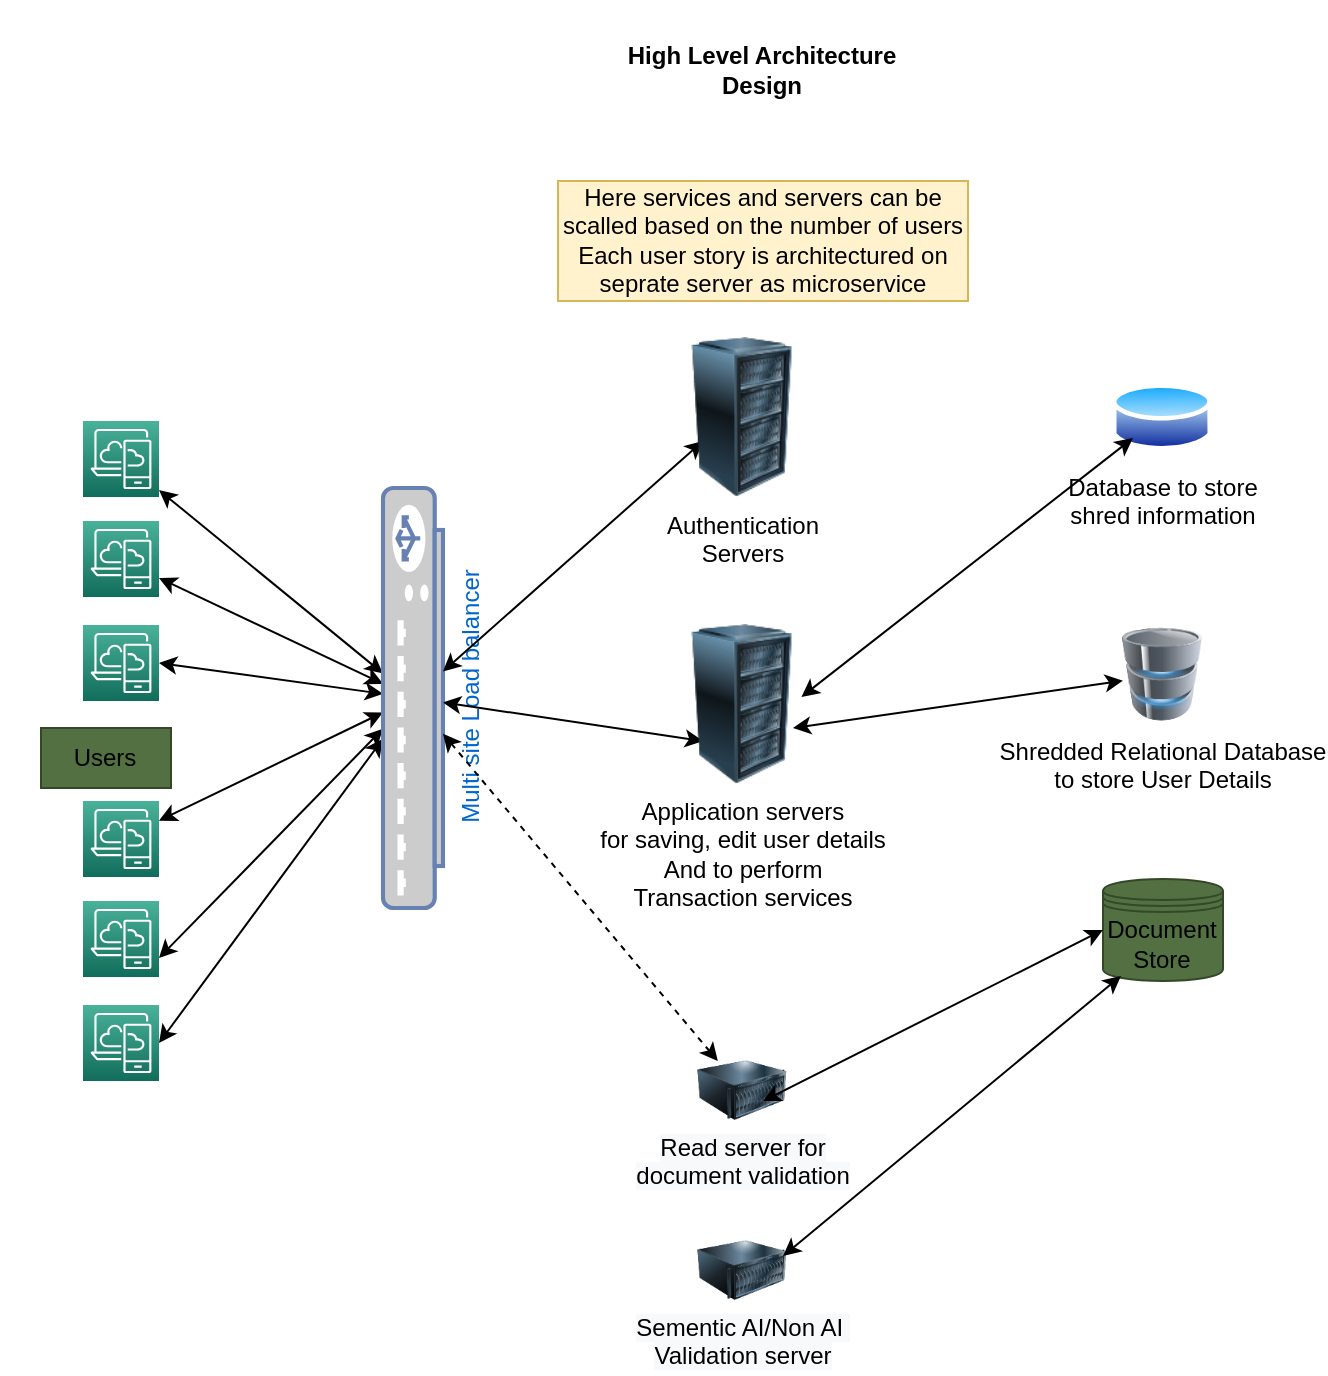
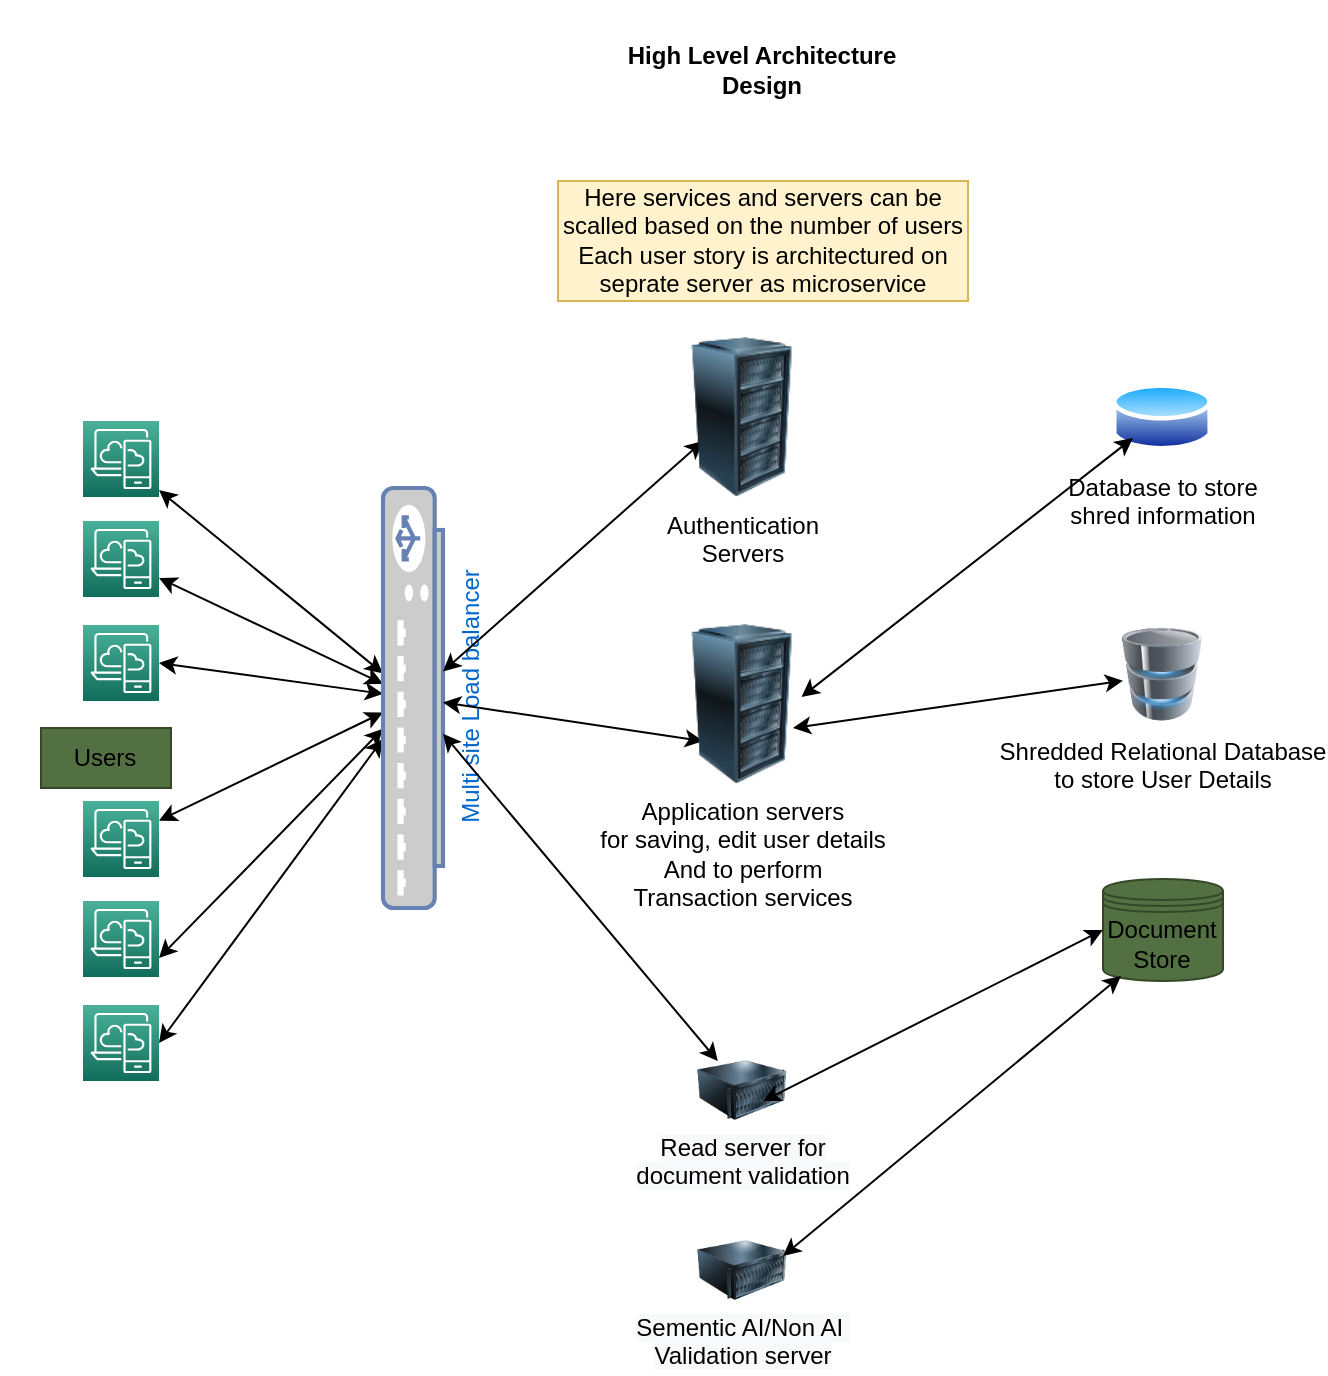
  <mxCell id="0" />
  <mxCell id="1" parent="0" />
  <mxCell id="2" value="Here services and servers can be scalled based on the number of users&lt;br&gt;Each user story is architectured on seprate server as microservice" style="whiteSpace=wrap;html=1;fillColor=#fff2cc;strokeColor=#d6b656;" vertex="1" parent="1"><mxGeometry x="278.5" y="90" width="205" height="60" as="geometry" /></mxCell>
  <mxCell id="3" value="Users" style="rounded=0;whiteSpace=wrap;html=1;fillColor=#527041;strokeColor=#344729;" vertex="1" parent="1"><mxGeometry x="20" y="363.5" width="65" height="30" as="geometry" /></mxCell>
  <mxCell id="4" value="&lt;b&gt;High Level Architecture Design&lt;/b&gt;" style="text;html=1;strokeColor=none;fillColor=none;align=center;verticalAlign=middle;whiteSpace=wrap;rounded=0;" vertex="1" parent="1"><mxGeometry x="311" y="20" width="140" height="30" as="geometry" /></mxCell>
  <mxCell id="5" value="" style="endArrow=classic;startArrow=classic;html=1;rounded=0;" edge="1" parent="1" source="8" target="17"><mxGeometry width="50" height="50" relative="1" as="geometry"><mxPoint x="81" y="230" as="sourcePoint" /><mxPoint x="188.5" y="326.084" as="targetPoint" /></mxGeometry></mxCell>
  <mxCell id="6" value="" style="endArrow=classic;startArrow=classic;html=1;rounded=0;exitX=1;exitY=0.75;exitDx=0;exitDy=0;exitPerimeter=0;" edge="1" parent="1" source="9" target="17"><mxGeometry width="50" height="50" relative="1" as="geometry"><mxPoint x="81" y="270" as="sourcePoint" /><mxPoint x="188.5" y="335.793" as="targetPoint" /></mxGeometry></mxCell>
  <mxCell id="7" value="" style="endArrow=classic;startArrow=classic;html=1;rounded=0;exitX=1;exitY=0.5;exitDx=0;exitDy=0;exitPerimeter=0;" edge="1" parent="1" source="10" target="17"><mxGeometry width="50" height="50" relative="1" as="geometry"><mxPoint x="81" y="310" as="sourcePoint" /><mxPoint x="188.5" y="344.933" as="targetPoint" /></mxGeometry></mxCell>
  <mxCell id="8" value="" style="sketch=0;points=[[0,0,0],[0.25,0,0],[0.5,0,0],[0.75,0,0],[1,0,0],[0,1,0],[0.25,1,0],[0.5,1,0],[0.75,1,0],[1,1,0],[0,0.25,0],[0,0.5,0],[0,0.75,0],[1,0.25,0],[1,0.5,0],[1,0.75,0]];outlineConnect=0;fontColor=#232F3E;gradientColor=#4AB29A;gradientDirection=north;fillColor=#116D5B;strokeColor=#ffffff;dashed=0;verticalLabelPosition=bottom;verticalAlign=top;align=center;html=1;fontSize=12;fontStyle=0;aspect=fixed;shape=mxgraph.aws4.resourceIcon;resIcon=mxgraph.aws4.desktop_and_app_streaming;" vertex="1" parent="1"><mxGeometry x="41" y="210" width="38" height="38" as="geometry" /></mxCell>
  <mxCell id="9" value="" style="sketch=0;points=[[0,0,0],[0.25,0,0],[0.5,0,0],[0.75,0,0],[1,0,0],[0,1,0],[0.25,1,0],[0.5,1,0],[0.75,1,0],[1,1,0],[0,0.25,0],[0,0.5,0],[0,0.75,0],[1,0.25,0],[1,0.5,0],[1,0.75,0]];outlineConnect=0;fontColor=#232F3E;gradientColor=#4AB29A;gradientDirection=north;fillColor=#116D5B;strokeColor=#ffffff;dashed=0;verticalLabelPosition=bottom;verticalAlign=top;align=center;html=1;fontSize=12;fontStyle=0;aspect=fixed;shape=mxgraph.aws4.resourceIcon;resIcon=mxgraph.aws4.desktop_and_app_streaming;" vertex="1" parent="1"><mxGeometry x="41" y="260" width="38" height="38" as="geometry" /></mxCell>
  <mxCell id="10" value="" style="sketch=0;points=[[0,0,0],[0.25,0,0],[0.5,0,0],[0.75,0,0],[1,0,0],[0,1,0],[0.25,1,0],[0.5,1,0],[0.75,1,0],[1,1,0],[0,0.25,0],[0,0.5,0],[0,0.75,0],[1,0.25,0],[1,0.5,0],[1,0.75,0]];outlineConnect=0;fontColor=#232F3E;gradientColor=#4AB29A;gradientDirection=north;fillColor=#116D5B;strokeColor=#ffffff;dashed=0;verticalLabelPosition=bottom;verticalAlign=top;align=center;html=1;fontSize=12;fontStyle=0;aspect=fixed;shape=mxgraph.aws4.resourceIcon;resIcon=mxgraph.aws4.desktop_and_app_streaming;" vertex="1" parent="1"><mxGeometry x="41" y="312" width="38" height="38" as="geometry" /></mxCell>
  <mxCell id="11" value="" style="endArrow=classic;startArrow=classic;html=1;rounded=0;" edge="1" parent="1" source="14" target="17"><mxGeometry width="50" height="50" relative="1" as="geometry"><mxPoint x="81" y="420" as="sourcePoint" /><mxPoint x="190.36" y="381.96" as="targetPoint" /></mxGeometry></mxCell>
  <mxCell id="12" value="" style="endArrow=classic;startArrow=classic;html=1;rounded=0;exitX=1;exitY=0.75;exitDx=0;exitDy=0;exitPerimeter=0;" edge="1" parent="1" source="15" target="17"><mxGeometry width="50" height="50" relative="1" as="geometry"><mxPoint x="81" y="460" as="sourcePoint" /><mxPoint x="191" y="390" as="targetPoint" /></mxGeometry></mxCell>
  <mxCell id="13" value="" style="endArrow=classic;startArrow=classic;html=1;rounded=0;exitX=1;exitY=0.5;exitDx=0;exitDy=0;exitPerimeter=0;" edge="1" parent="1" source="16" target="17"><mxGeometry width="50" height="50" relative="1" as="geometry"><mxPoint x="81" y="500" as="sourcePoint" /><mxPoint x="181" y="430" as="targetPoint" /></mxGeometry></mxCell>
  <mxCell id="14" value="" style="sketch=0;points=[[0,0,0],[0.25,0,0],[0.5,0,0],[0.75,0,0],[1,0,0],[0,1,0],[0.25,1,0],[0.5,1,0],[0.75,1,0],[1,1,0],[0,0.25,0],[0,0.5,0],[0,0.75,0],[1,0.25,0],[1,0.5,0],[1,0.75,0]];outlineConnect=0;fontColor=#232F3E;gradientColor=#4AB29A;gradientDirection=north;fillColor=#116D5B;strokeColor=#ffffff;dashed=0;verticalLabelPosition=bottom;verticalAlign=top;align=center;html=1;fontSize=12;fontStyle=0;aspect=fixed;shape=mxgraph.aws4.resourceIcon;resIcon=mxgraph.aws4.desktop_and_app_streaming;" vertex="1" parent="1"><mxGeometry x="41" y="400" width="38" height="38" as="geometry" /></mxCell>
  <mxCell id="15" value="" style="sketch=0;points=[[0,0,0],[0.25,0,0],[0.5,0,0],[0.75,0,0],[1,0,0],[0,1,0],[0.25,1,0],[0.5,1,0],[0.75,1,0],[1,1,0],[0,0.25,0],[0,0.5,0],[0,0.75,0],[1,0.25,0],[1,0.5,0],[1,0.75,0]];outlineConnect=0;fontColor=#232F3E;gradientColor=#4AB29A;gradientDirection=north;fillColor=#116D5B;strokeColor=#ffffff;dashed=0;verticalLabelPosition=bottom;verticalAlign=top;align=center;html=1;fontSize=12;fontStyle=0;aspect=fixed;shape=mxgraph.aws4.resourceIcon;resIcon=mxgraph.aws4.desktop_and_app_streaming;" vertex="1" parent="1"><mxGeometry x="41" y="450" width="38" height="38" as="geometry" /></mxCell>
  <mxCell id="16" value="" style="sketch=0;points=[[0,0,0],[0.25,0,0],[0.5,0,0],[0.75,0,0],[1,0,0],[0,1,0],[0.25,1,0],[0.5,1,0],[0.75,1,0],[1,1,0],[0,0.25,0],[0,0.5,0],[0,0.75,0],[1,0.25,0],[1,0.5,0],[1,0.75,0]];outlineConnect=0;fontColor=#232F3E;gradientColor=#4AB29A;gradientDirection=north;fillColor=#116D5B;strokeColor=#ffffff;dashed=0;verticalLabelPosition=bottom;verticalAlign=top;align=center;html=1;fontSize=12;fontStyle=0;aspect=fixed;shape=mxgraph.aws4.resourceIcon;resIcon=mxgraph.aws4.desktop_and_app_streaming;" vertex="1" parent="1"><mxGeometry x="41" y="502" width="38" height="38" as="geometry" /></mxCell>
  <mxCell id="17" value="Multi site Load balancer" style="fontColor=#0066CC;verticalAlign=top;verticalLabelPosition=bottom;labelPosition=center;align=center;html=1;outlineConnect=0;fillColor=#CCCCCC;strokeColor=#6881B3;gradientColor=none;gradientDirection=north;strokeWidth=2;shape=mxgraph.networks.load_balancer;rotation=-90;" vertex="1" parent="1"><mxGeometry x="101" y="333.5" width="210" height="30" as="geometry" /></mxCell>
  <mxCell id="18" value="" style="endArrow=classic;startArrow=classic;html=1;rounded=0;" edge="1" parent="1" source="17"><mxGeometry width="50" height="50" relative="1" as="geometry"><mxPoint x="224.5" y="319.996" as="sourcePoint" /><mxPoint x="351" y="220" as="targetPoint" /></mxGeometry></mxCell>
  <mxCell id="19" value="" style="endArrow=classic;startArrow=classic;html=1;rounded=0;" edge="1" parent="1" source="17"><mxGeometry width="50" height="50" relative="1" as="geometry"><mxPoint x="234.5" y="372.946" as="sourcePoint" /><mxPoint x="351" y="370" as="targetPoint" /></mxGeometry></mxCell>
  <mxCell id="20" value="&lt;span style=&quot;background-color: rgb(248 , 249 , 250)&quot;&gt;Read server for &lt;br&gt;document validation&lt;br&gt;&lt;/span&gt;" style="image;html=1;image=img/lib/clip_art/computers/Server_128x128.png;strokeColor=#344729;fillColor=#527041;" vertex="1" parent="1"><mxGeometry x="331" y="530" width="80" height="30" as="geometry" /></mxCell>
- <mxCell id="21" value="" style="endArrow=classic;startArrow=classic;html=1;rounded=0;dashed=1;" edge="1" parent="1" source="17" target="20"><mxGeometry width="50" height="50" relative="1" as="geometry"><mxPoint x="234.5" y="384.588" as="sourcePoint" /><mxPoint x="371" y="439.99" as="targetPoint" /></mxGeometry></mxCell>
+ <mxCell id="21" value="" style="endArrow=classic;startArrow=classic;html=1;rounded=0;" edge="1" parent="1" source="17" target="20"><mxGeometry width="50" height="50" relative="1" as="geometry"><mxPoint x="234.5" y="384.588" as="sourcePoint" /><mxPoint x="371" y="439.99" as="targetPoint" /></mxGeometry></mxCell>
  <mxCell id="22" value="Shredded&amp;nbsp;Relational Database&lt;br&gt;to store User Details" style="image;html=1;image=img/lib/clip_art/computers/Database_128x128.png;strokeColor=#344729;fillColor=#527041;" vertex="1" parent="1"><mxGeometry x="561" y="312" width="40" height="50" as="geometry" /></mxCell>
  <mxCell id="23" value="Database to store &lt;br&gt;shred information" style="aspect=fixed;perimeter=ellipsePerimeter;html=1;align=center;shadow=0;dashed=0;spacingTop=3;image;image=img/lib/active_directory/database.svg;strokeColor=#344729;fillColor=#527041;" vertex="1" parent="1"><mxGeometry x="556" y="190" width="50" height="37" as="geometry" /></mxCell>
  <mxCell id="24" value="" style="endArrow=classic;startArrow=classic;html=1;rounded=0;entryX=0;entryY=0.5;entryDx=0;entryDy=0;" edge="1" parent="1"><mxGeometry width="50" height="50" relative="1" as="geometry"><mxPoint x="400.204" y="348" as="sourcePoint" /><mxPoint x="566" y="218.5" as="targetPoint" /></mxGeometry></mxCell>
  <mxCell id="25" value="Document Store" style="shape=datastore;whiteSpace=wrap;html=1;strokeColor=#344729;fillColor=#527041;" vertex="1" parent="1"><mxGeometry x="551" y="439" width="60" height="51" as="geometry" /></mxCell>
  <mxCell id="26" value="" style="endArrow=classic;startArrow=classic;html=1;rounded=0;" edge="1" parent="1" target="22"><mxGeometry width="50" height="50" relative="1" as="geometry"><mxPoint x="396" y="363.5" as="sourcePoint" /><mxPoint x="556" y="424.389" as="targetPoint" /></mxGeometry></mxCell>
  <mxCell id="27" value="" style="endArrow=classic;startArrow=classic;html=1;rounded=0;entryX=0;entryY=0.5;entryDx=0;entryDy=0;exitX=0.625;exitY=0.667;exitDx=0;exitDy=0;exitPerimeter=0;" edge="1" parent="1" source="20" target="25"><mxGeometry width="50" height="50" relative="1" as="geometry"><mxPoint x="401" y="495.56" as="sourcePoint" /><mxPoint x="567" y="437.995" as="targetPoint" /></mxGeometry></mxCell>
  <mxCell id="28" value="Authentication&lt;br&gt;Servers" style="image;html=1;image=img/lib/clip_art/computers/Server_Rack_128x128.png;strokeColor=#344729;fillColor=#527041;verticalAlign=top;" vertex="1" parent="1"><mxGeometry x="331" y="168.5" width="80" height="80" as="geometry" /></mxCell>
  <mxCell id="29" value="Application servers&lt;br&gt;for saving, edit user details&lt;br&gt;And to perform&lt;br&gt;Transaction services" style="image;html=1;image=img/lib/clip_art/computers/Server_Rack_128x128.png;strokeColor=#344729;fillColor=#527041;" vertex="1" parent="1"><mxGeometry x="331" y="312" width="80" height="80" as="geometry" /></mxCell>
  <mxCell id="30" value="&lt;span style=&quot;background-color: rgb(248 , 249 , 250)&quot;&gt;Sementic AI/Non AI&amp;nbsp;&lt;br&gt;Validation server&lt;br&gt;&lt;/span&gt;" style="image;html=1;image=img/lib/clip_art/computers/Server_128x128.png;strokeColor=#344729;fillColor=#527041;" vertex="1" parent="1"><mxGeometry x="331" y="620" width="80" height="30" as="geometry" /></mxCell>
  <mxCell id="31" value="" style="endArrow=classic;startArrow=classic;html=1;rounded=0;entryX=0.15;entryY=0.95;entryDx=0;entryDy=0;exitX=0.625;exitY=0.667;exitDx=0;exitDy=0;exitPerimeter=0;entryPerimeter=0;" edge="1" parent="1" target="25"><mxGeometry width="50" height="50" relative="1" as="geometry"><mxPoint x="391" y="627.51" as="sourcePoint" /><mxPoint x="561" y="542" as="targetPoint" /></mxGeometry></mxCell>
